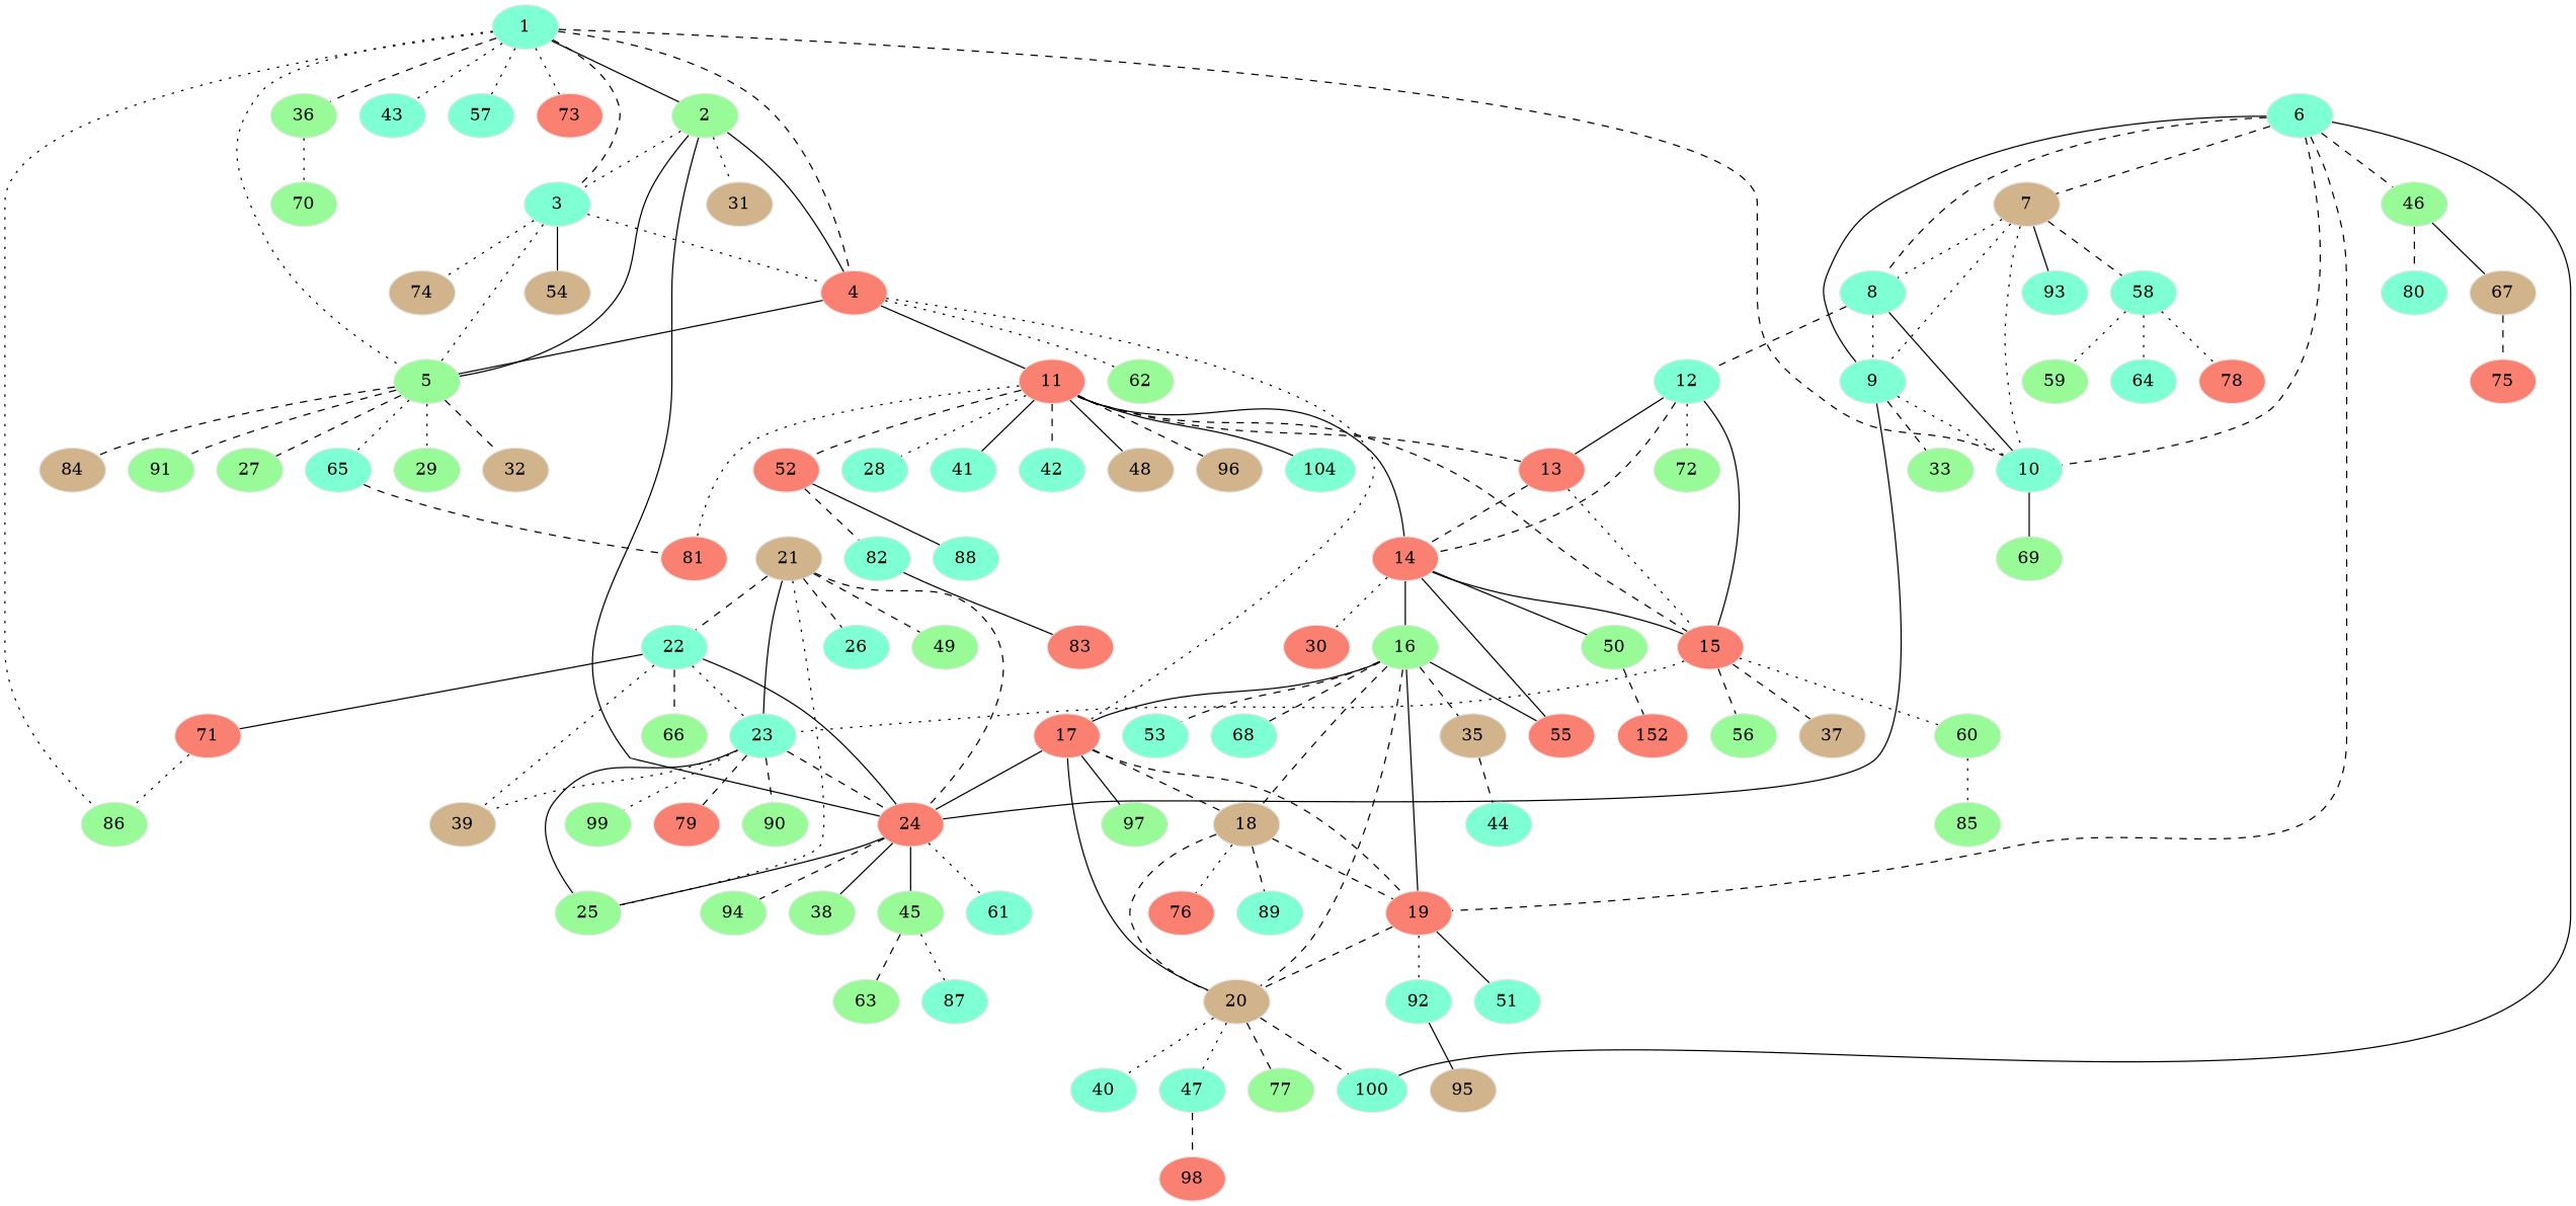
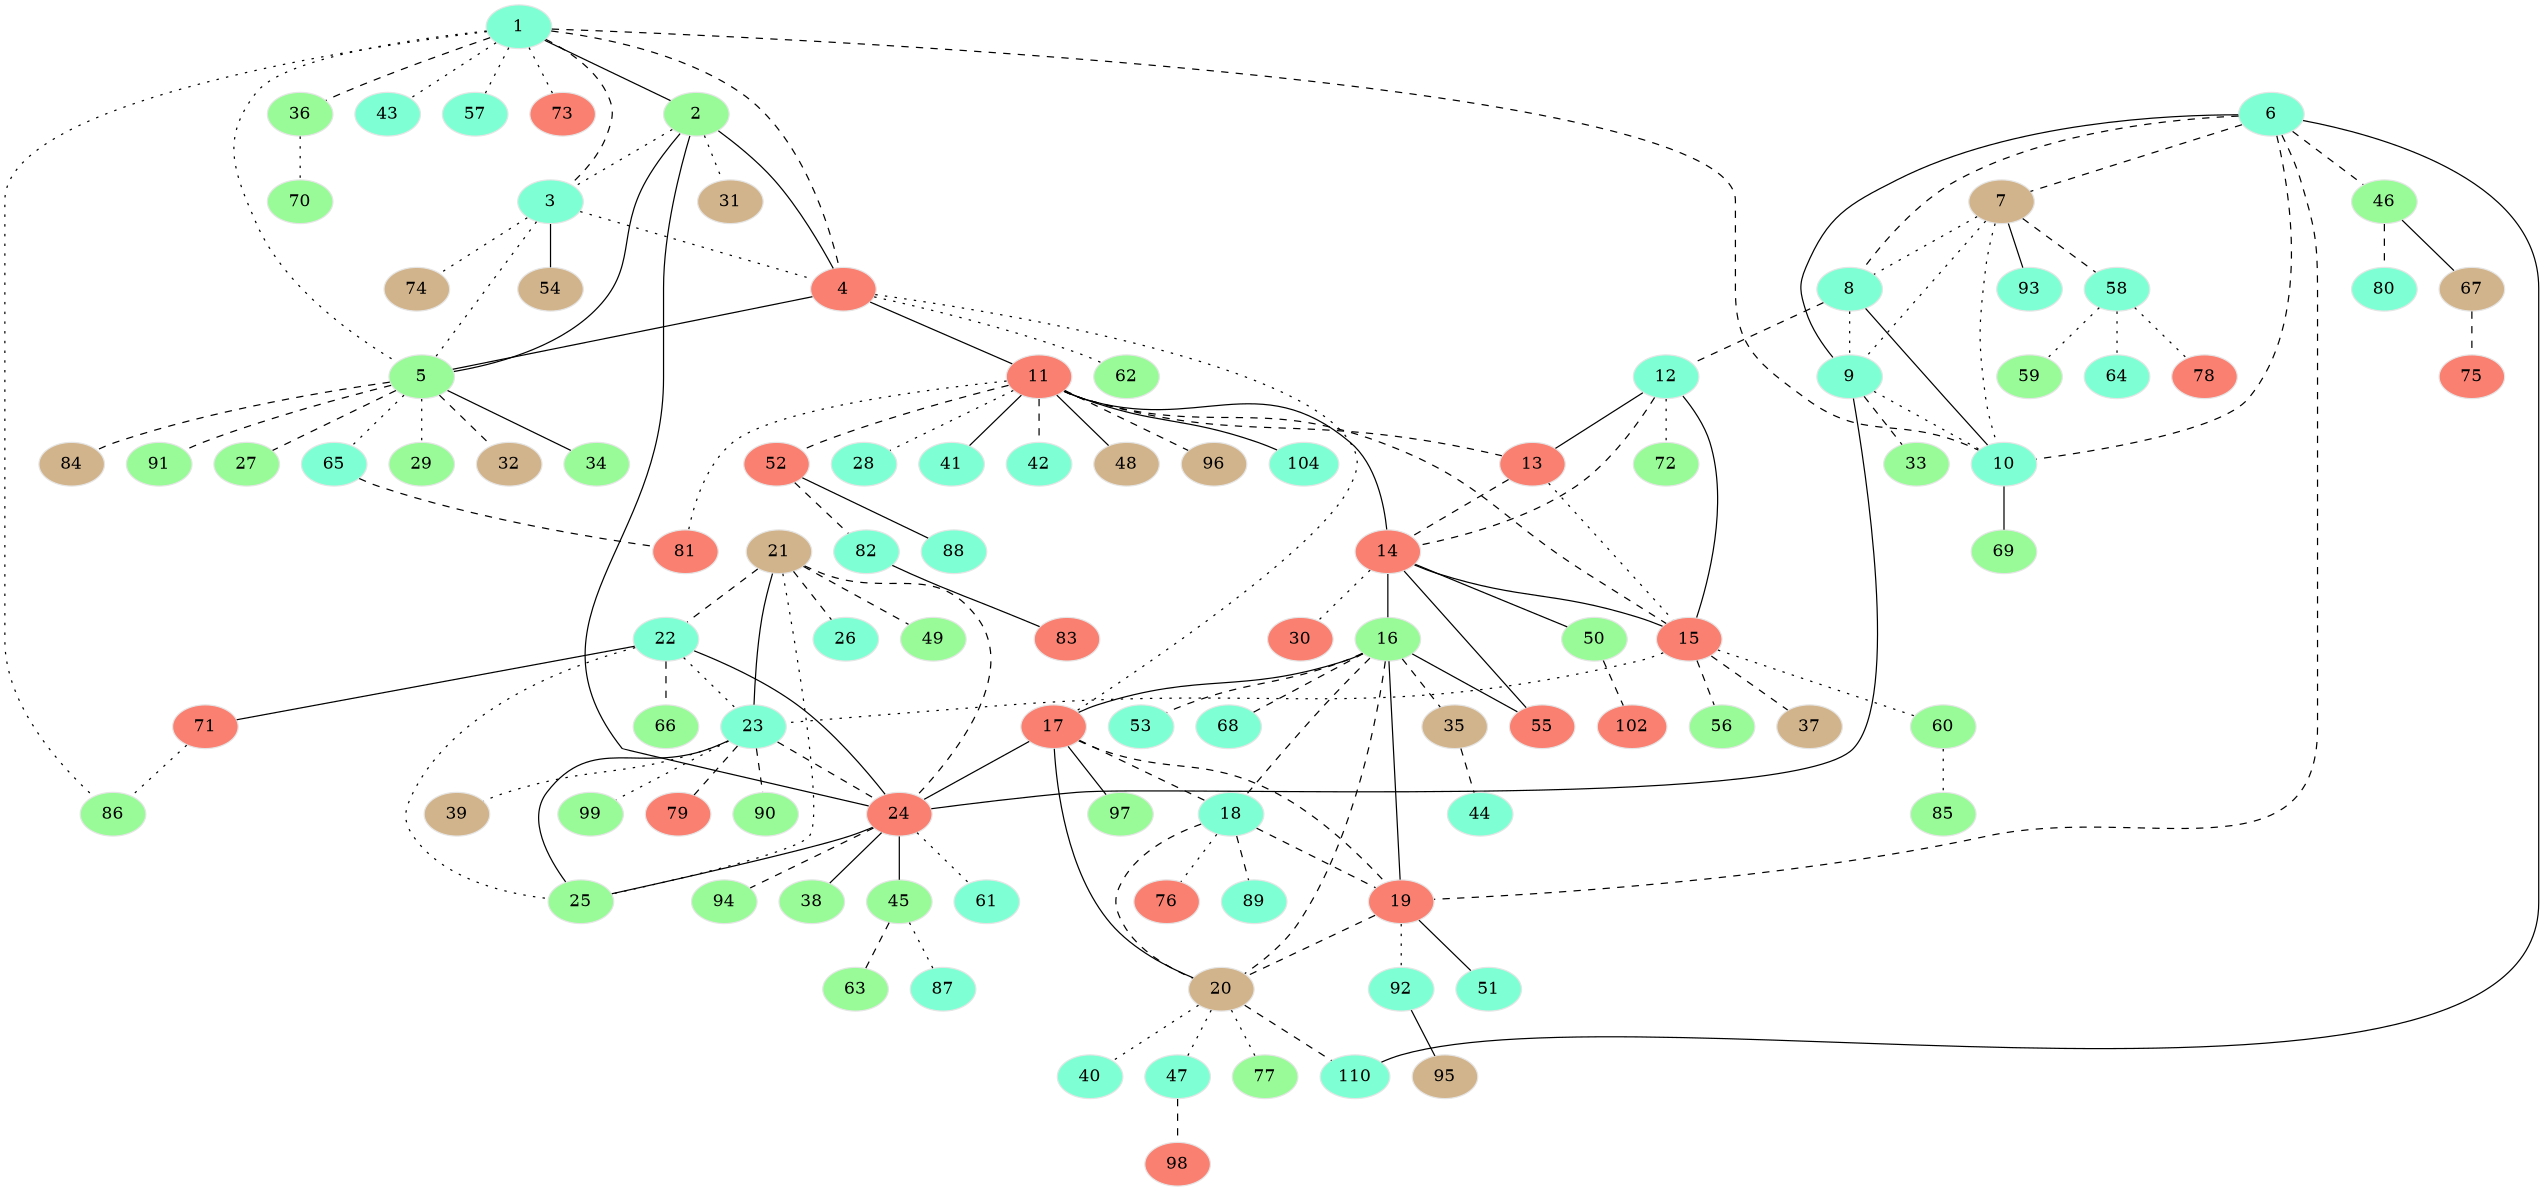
  graph {
    node [color=gray90 fillcolor=aquamarine style=filled]
    edge [style=dashed]
    2 [fillcolor=palegreen]
    1
    3
    4 [fillcolor=salmon]
    5 [fillcolor=palegreen]
    10
    36 [fillcolor=palegreen]
    43
    57
    73 [fillcolor=salmon]
    86 [fillcolor=palegreen]
    24 [fillcolor=salmon]
    31 [fillcolor=tan]
    54 [fillcolor=tan]
    74 [fillcolor=tan]
    11 [fillcolor=salmon]
    17 [fillcolor=salmon]
    62 [fillcolor=palegreen]
    27 [fillcolor=palegreen]
    29 [fillcolor=palegreen]
    32 [fillcolor=tan]
+   34 [fillcolor=palegreen]
    65
    84 [fillcolor=tan]
    91 [fillcolor=palegreen]
    69 [fillcolor=palegreen]
    70 [fillcolor=palegreen]
    25 [fillcolor=palegreen]
    38 [fillcolor=palegreen]
    45 [fillcolor=palegreen]
    61
    94 [fillcolor=palegreen]
    13 [fillcolor=salmon]
    14 [fillcolor=salmon]
    15 [fillcolor=salmon]
    28
    41
    42
    48 [fillcolor=tan]
    52 [fillcolor=salmon]
    81 [fillcolor=salmon]
    96 [fillcolor=tan]
    n43 [label=104]
    19 [fillcolor=salmon]
-   18 [fillcolor=tan]
+   18
    20 [fillcolor=tan]
    97 [fillcolor=palegreen]
    6
    7 [fillcolor=tan]
    8
    9
    46 [fillcolor=palegreen]
-   100
+   100 [label=110]
    58
    93
    12
    33 [fillcolor=palegreen]
    51
    92
    67 [fillcolor=tan]
    80
    59 [fillcolor=palegreen]
    64
    78 [fillcolor=salmon]
    72 [fillcolor=palegreen]
    16 [fillcolor=palegreen]
    30 [fillcolor=salmon]
    50 [fillcolor=palegreen]
    55 [fillcolor=salmon]
    23
    37 [fillcolor=tan]
    56 [fillcolor=palegreen]
    60 [fillcolor=palegreen]
    82
    88
    35 [fillcolor=tan]
    53
    68
-   102 [fillcolor=salmon label=152]
+   102 [fillcolor=salmon]
    39 [fillcolor=tan]
    79 [fillcolor=salmon]
    90 [fillcolor=palegreen]
    99 [fillcolor=palegreen]
    85 [fillcolor=palegreen]
    76 [fillcolor=salmon]
    89
    40
    47
    77 [fillcolor=palegreen]
    44
    95 [fillcolor=tan]
    98 [fillcolor=salmon]
    21 [fillcolor=tan]
    22
    26
    49 [fillcolor=palegreen]
    66 [fillcolor=palegreen]
    71 [fillcolor=salmon]
    63 [fillcolor=palegreen]
    87
    75 [fillcolor=salmon]
    83 [fillcolor=salmon]
    2 -- 3 [style=dotted]
    2 -- 4 [style=solid]
    2 -- 5 [style=solid]
    2 -- 24 [style=solid]
    2 -- 31 [style=dotted]
    1 -- 2 [style=solid]
    1 -- 3
    1 -- 4
    1 -- 5 [style=dotted]
    1 -- 10
    1 -- 36
    1 -- 43 [style=dotted]
    1 -- 57 [style=dotted]
    1 -- 73 [style=dotted]
    1 -- 86 [style=dotted]
    3 -- 4 [style=dotted]
    3 -- 5 [style=dotted]
    3 -- 54 [style=solid]
    3 -- 74 [style=dotted]
    4 -- 5 [style=solid]
    4 -- 11 [style=solid]
    4 -- 17 [style=dotted]
    4 -- 62 [style=dotted]
    5 -- 27
    5 -- 29 [style=dotted]
    5 -- 32
+   5 -- 34 [style=solid]
    5 -- 65 [style=dotted]
    5 -- 84
    5 -- 91
    10 -- 69 [style=solid]
    36 -- 70 [style=dotted]
    24 -- 25 [style=solid]
    24 -- 38 [style=solid]
    24 -- 45 [style=solid]
    24 -- 61 [style=dotted]
    24 -- 94
    11 -- 13
    11 -- 14 [style=solid]
    11 -- 15
    11 -- 28 [style=dotted]
    11 -- 41 [style=solid]
    11 -- 42
    11 -- 48 [style=solid]
    11 -- 52
    11 -- 81 [style=dotted]
    11 -- 96
    11 -- n43 [style=solid]
    17 -- 24 [style=solid]
    17 -- 19
    17 -- 18
    17 -- 20 [style=solid]
    17 -- 97 [style=solid]
    65 -- 81
    45 -- 63
    45 -- 87 [style=dotted]
    13 -- 14
    13 -- 15 [style=dotted]
    14 -- 15 [style=solid]
    14 -- 16 [style=solid]
    14 -- 30 [style=dotted]
    14 -- 50 [style=solid]
    14 -- 55 [style=solid]
    15 -- 23 [style=dotted]
    15 -- 37
    15 -- 56
    15 -- 60 [style=dotted]
    52 -- 82
    52 -- 88 [style=solid]
    19 -- 20
    19 -- 51 [style=solid]
    19 -- 92 [style=dotted]
    18 -- 19
    18 -- 20
    18 -- 76 [style=dotted]
    18 -- 89
    20 -- 100
    20 -- 40 [style=dotted]
    20 -- 47 [style=dotted]
-   20 -- 77
+   20 -- 77 [style=dotted]
    6 -- 10
    6 -- 19
    6 -- 7
    6 -- 8
    6 -- 9 [style=solid]
    6 -- 46
    6 -- 100 [style=solid]
    7 -- 10 [style=dotted]
    7 -- 8 [style=dotted]
    7 -- 9 [style=dotted]
    7 -- 58
    7 -- 93 [style=solid]
    8 -- 10 [style=solid]
    8 -- 9 [style=dotted]
    8 -- 12
    9 -- 10 [style=dotted]
    9 -- 24 [style=solid]
    9 -- 33
    46 -- 67 [style=solid]
    46 -- 80
    58 -- 59 [style=dotted]
    58 -- 64 [style=dotted]
    58 -- 78 [style=dotted]
    12 -- 13 [style=solid]
    12 -- 14
    12 -- 15 [style=solid]
    12 -- 72 [style=dotted]
    92 -- 95 [style=solid]
    67 -- 75
    16 -- 17 [style=solid]
    16 -- 19 [style=solid]
    16 -- 18
    16 -- 20
    16 -- 55 [style=solid]
    16 -- 35
    16 -- 53
    16 -- 68
    50 -- 102
    23 -- 24
    23 -- 25 [style=solid]
    23 -- 39 [style=dotted]
    23 -- 79
    23 -- 90
    23 -- 99 [style=dotted]
    60 -- 85 [style=dotted]
    82 -- 83 [style=solid]
    35 -- 44
    47 -- 98
    21 -- 24
    21 -- 25 [style=dotted]
    21 -- 23 [style=solid]
    21 -- 22
    21 -- 26
    21 -- 49
    22 -- 24 [style=solid]
-   22 -- 39 [style=dotted]
+   22 -- 25 [style=dotted]
    22 -- 23 [style=dotted]
    22 -- 66
    22 -- 71 [style=solid]
    71 -- 86 [style=dotted]
  }
